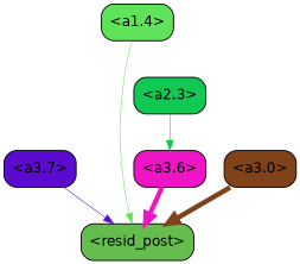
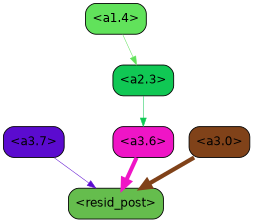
  strict digraph {
    splines=true
    node [color=black fontname=Helvetica shape=box style="filled, rounded"]
    edge [penwidth=0.6]
    "<a3.7>" [fillcolor="#5b0bcf"]
    "<resid_post>" [fillcolor="#65bd4d"]
    "<a3.6>" [fillcolor="#ef15c6"]
    "<a3.0>" [fillcolor="#804219"]
    "<a2.3>" [fillcolor="#10c854"]
    "<a1.4>" [fillcolor="#61e25b"]
    "<a3.7>" -> "<resid_post>" [color="#5b0bcf"]
    "<a3.6>" -> "<resid_post>" [color="#ef15c6" penwidth=4.753257989883423]
    "<a3.0>" -> "<resid_post>" [color="#804219" penwidth=4.90053927898407]
    "<a2.3>" -> "<a3.6>" [color="#10c854"]
-   "<a1.4>" -> "<resid_post>" [color="#61e25b"]
+   "<a1.4>" -> "<a2.3>" [color="#61e25b"]
  }
